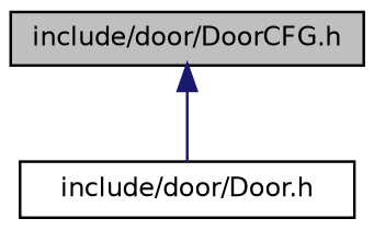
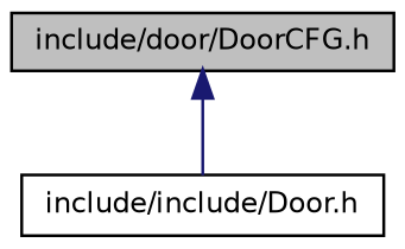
  digraph {
    node [color=black fontname=Helvetica fontsize=10 shape=record style=filled]
    n1 [fillcolor=grey75 fontcolor=black height=0.2 label="include/door/DoorCFG.h" width=0.4]
-   n2 [fillcolor=white height=0.2 label="include/door/Door.h" width=0.4]
+   n2 [fillcolor=white height=0.2 label="include/include/Door.h" width=0.4]
    n1 -> n2 [color=midnightblue dir=back fontname=Helvetica fontsize=10 labelfontname=Helvetica labelfontsize=10 style=solid]
  }
